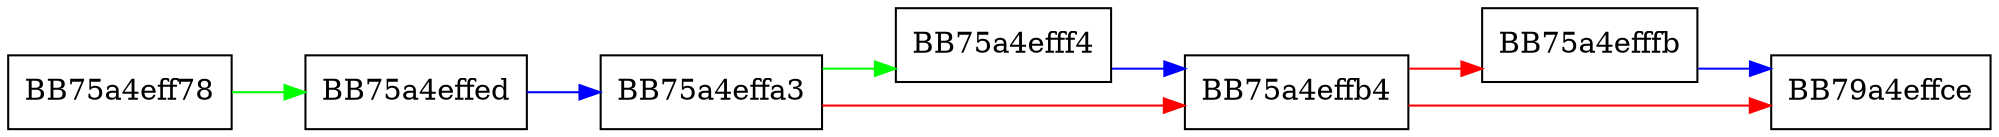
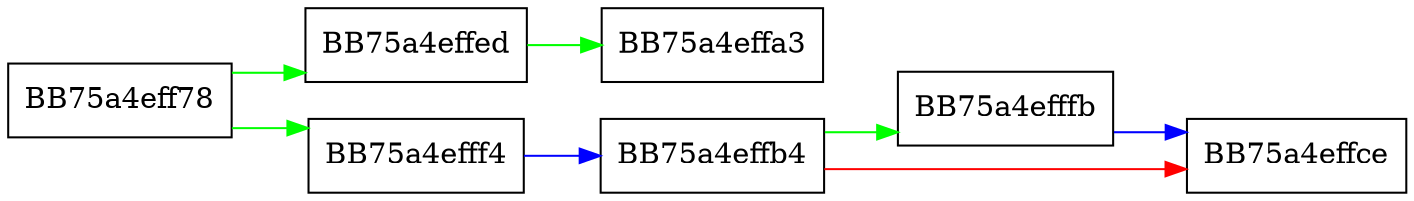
  digraph {
    rankdir=LR
    splines=ortho
    node [shape=box]
    edge [color=green]
    BB75a4eff78
    BB75a4effed
    BB75a4effa3
    BB75a4efff4
    BB75a4effb4
    BB75a4efffb
-   BB75a4effce [label=BB79a4effce]
+   BB75a4effce
    BB75a4eff78 -> BB75a4effed
-   BB75a4effed -> BB75a4effa3 [color=blue]
-   BB75a4effa3 -> BB75a4efff4
-   BB75a4effa3 -> BB75a4effb4 [color=red]
+   BB75a4effed -> BB75a4effa3
+   BB75a4eff78 -> BB75a4efff4
    BB75a4efff4 -> BB75a4effb4 [color=blue]
-   BB75a4effb4 -> BB75a4efffb [color=red]
+   BB75a4effb4 -> BB75a4efffb
    BB75a4effb4 -> BB75a4effce [color=red]
    BB75a4efffb -> BB75a4effce [color=blue]
  }
